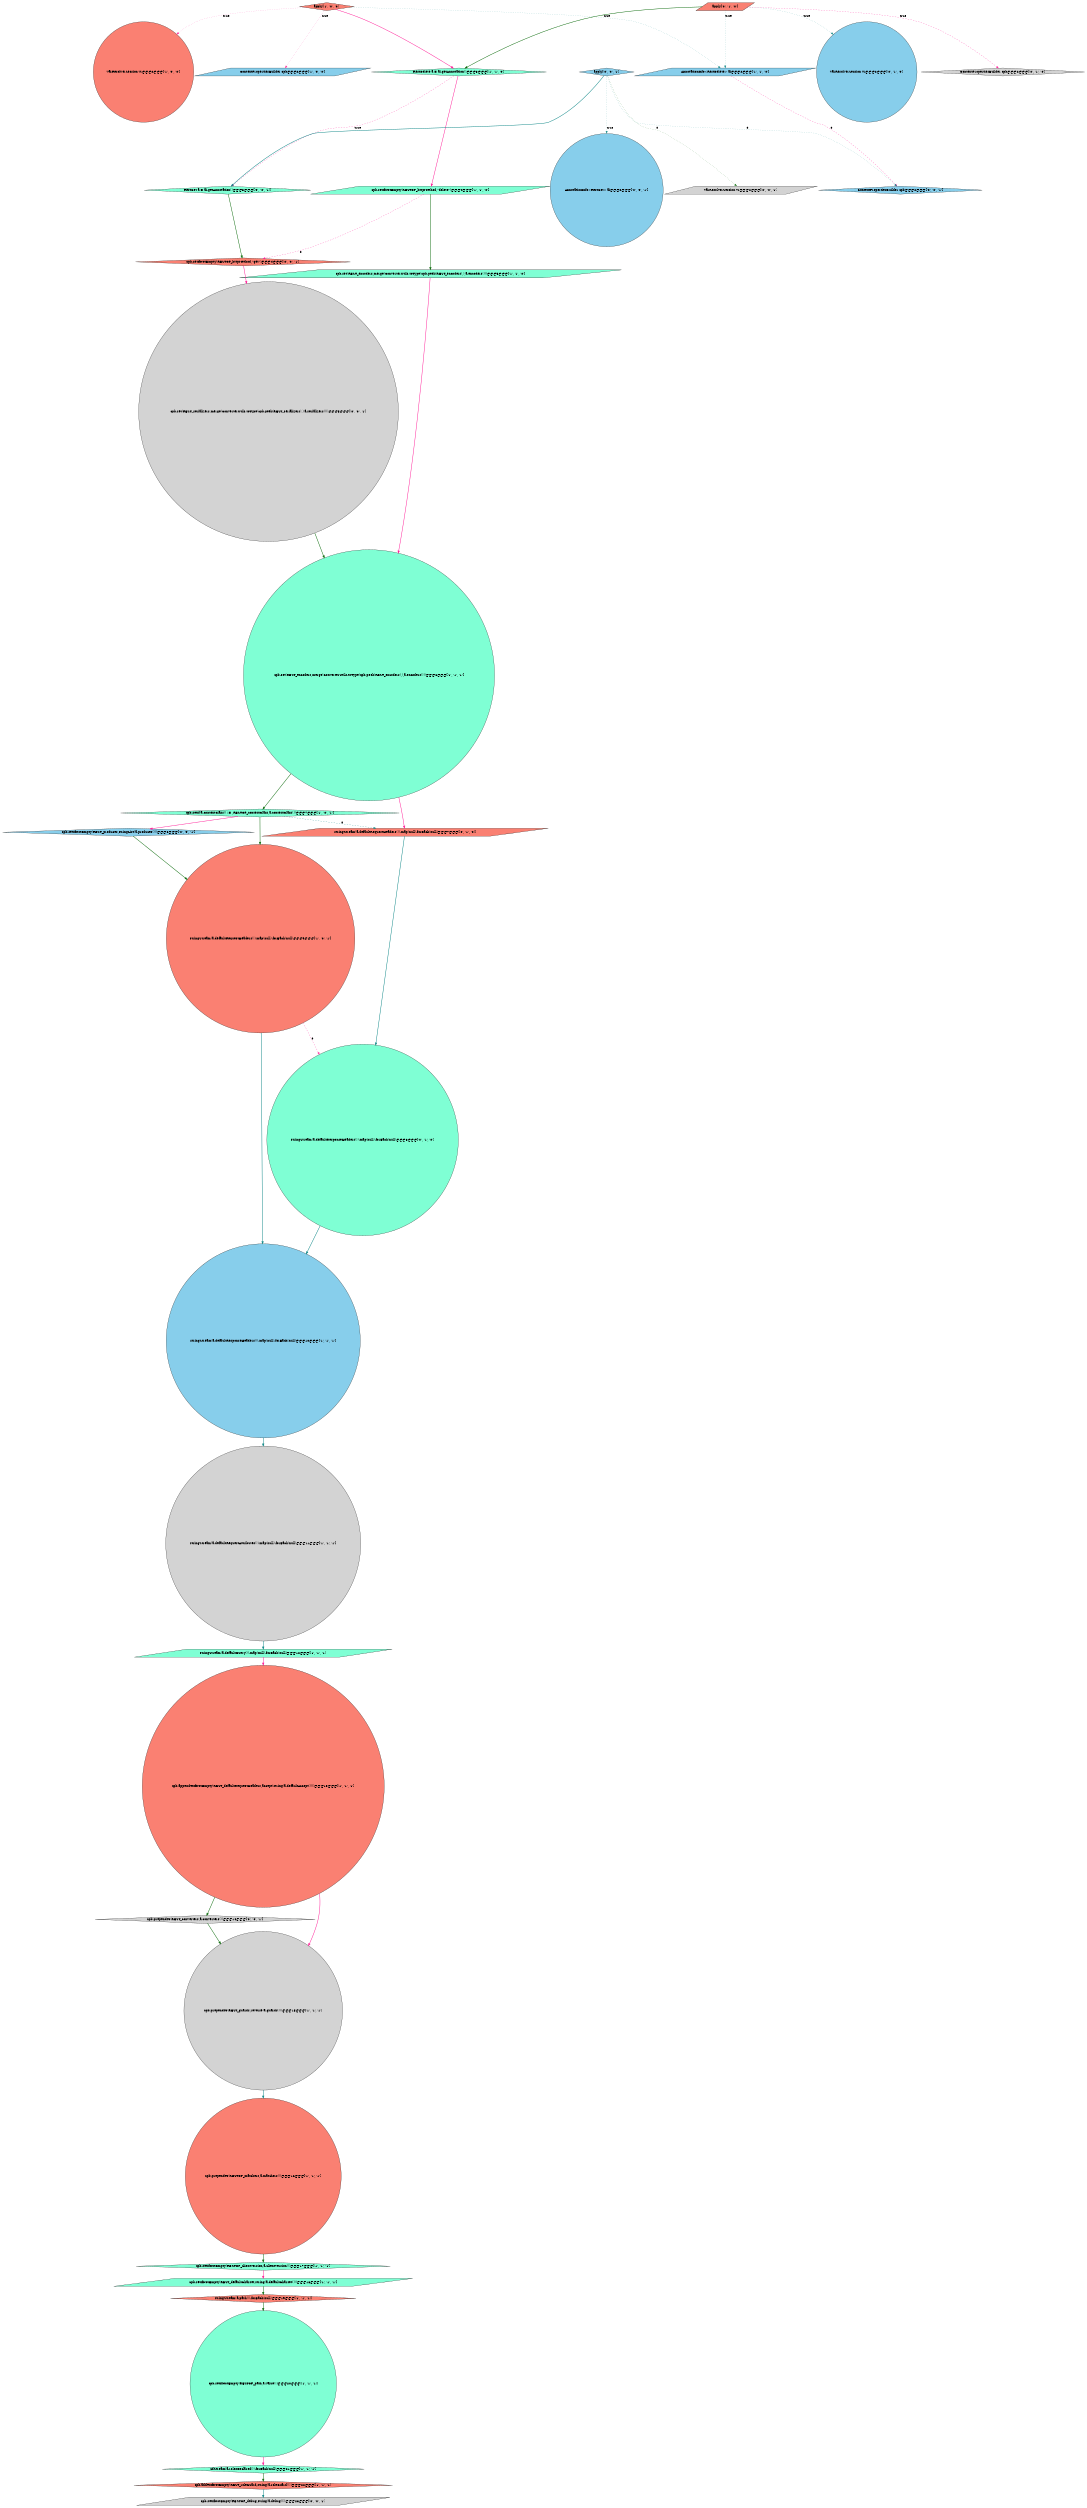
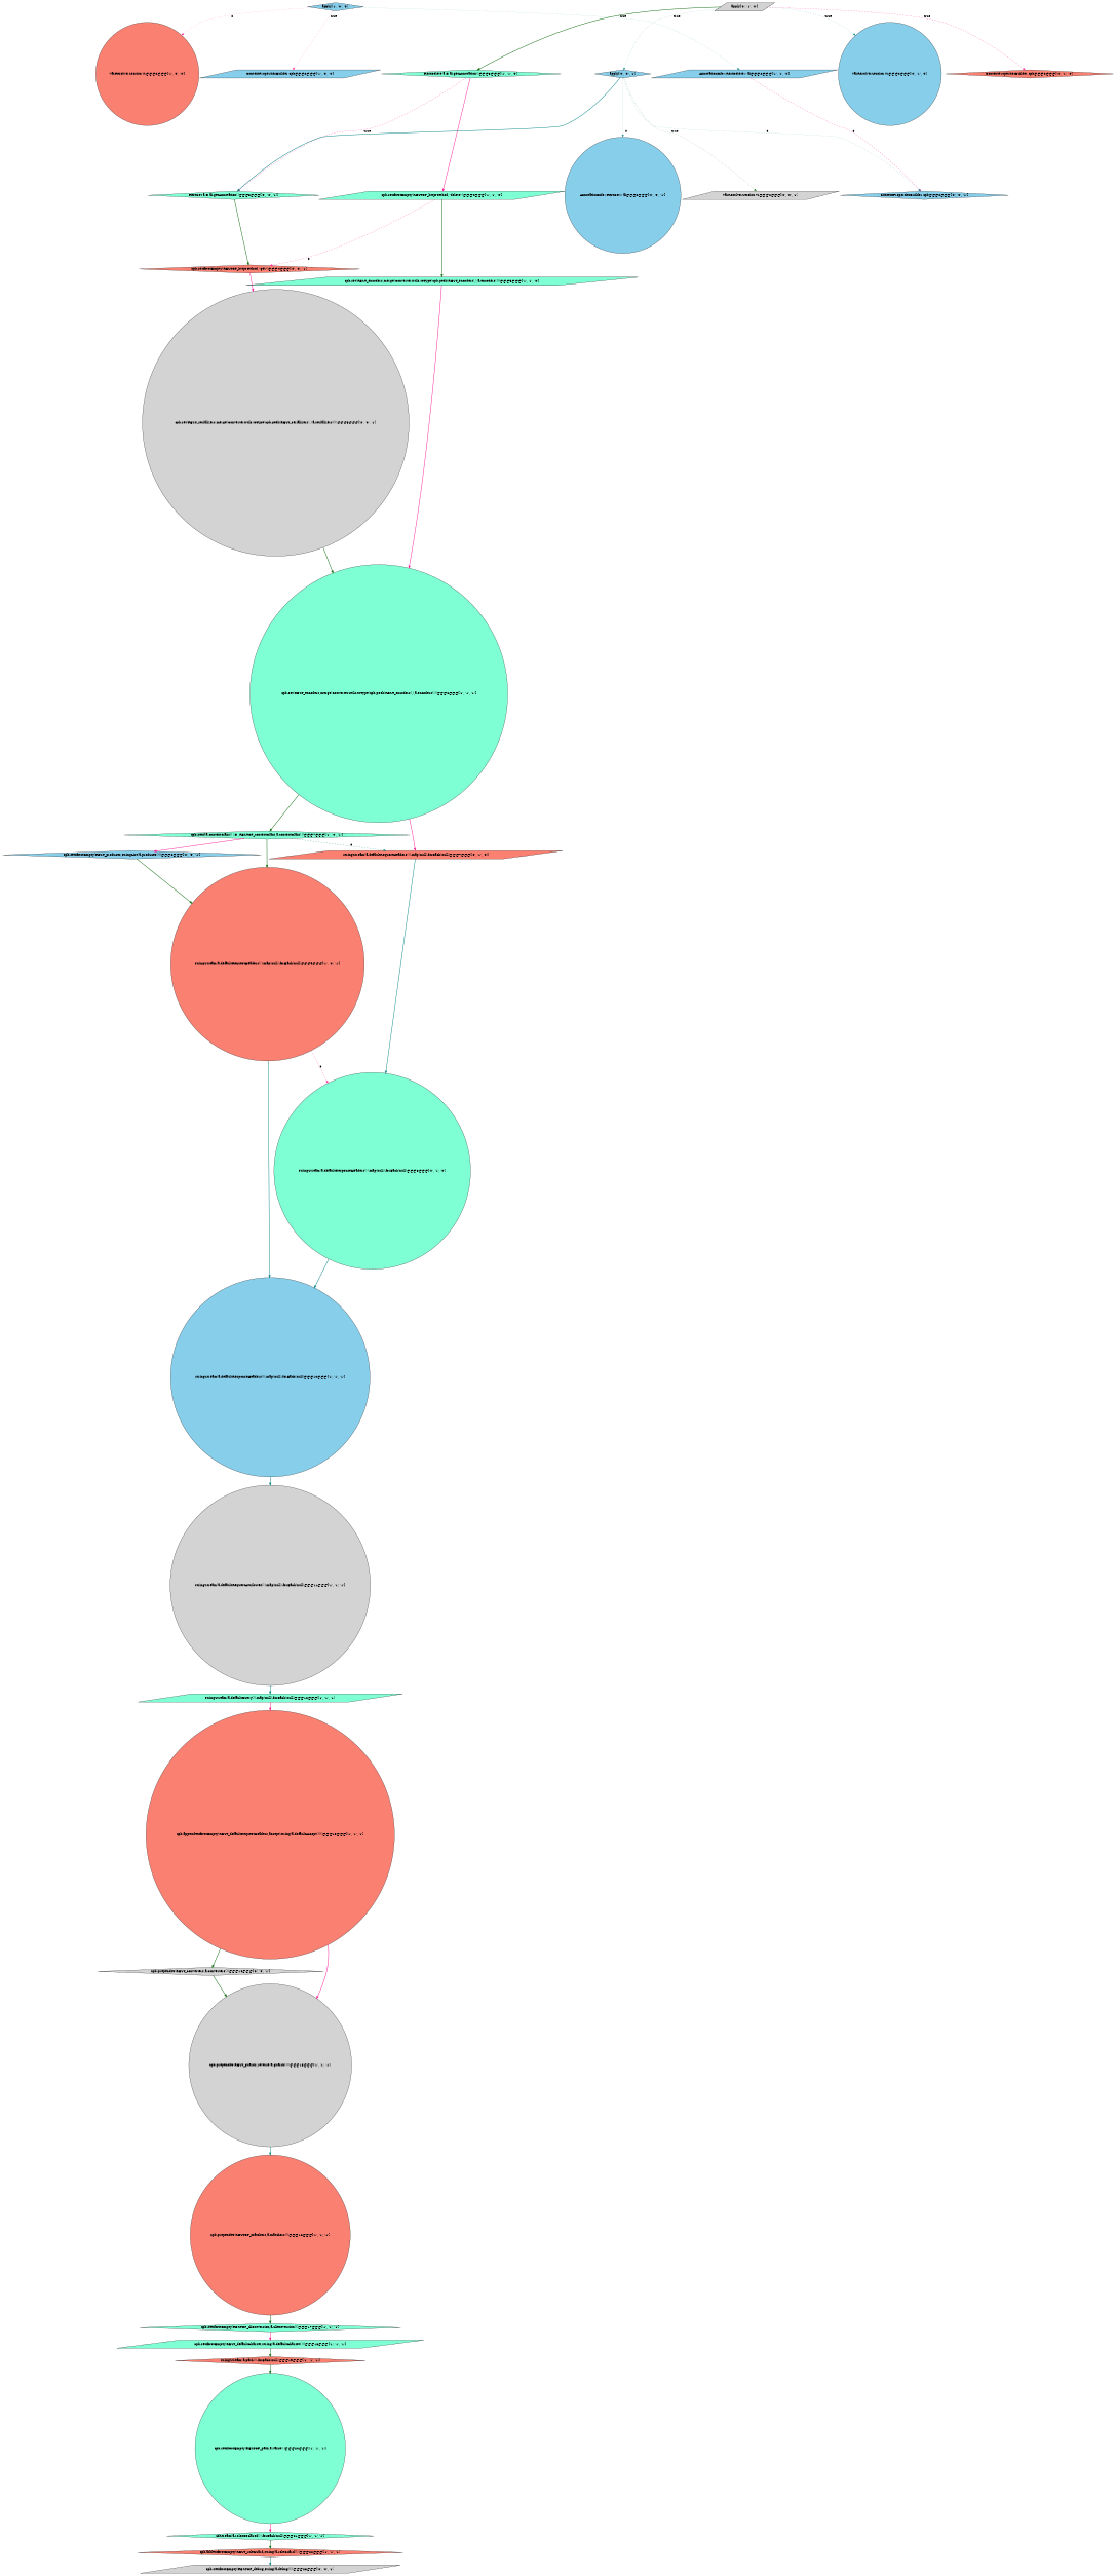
  digraph {
    node [fillcolor=aquamarine shape=diamond style=filled]
    edge [color=deeppink style=bold]
    n1 [fillcolor=salmon label="cpb.addToIfNotEmpty(REST_roleGuard,string(a.roleGuard()))@@@22@@@['1', '1', '1']"]
    n2 [fillcolor=lightgrey label="cpb.setIfNotEmpty(RESTOP_debug,string(a.debug()))@@@23@@@['0', '0', '1']" shape=parallelogram]
    n3 [fillcolor=salmon label="stringStream(a.defaultRequestHeaders()).map(null).forEach(null)@@@9@@@['1', '0', '1']" shape=circle]
    n4 [label="stringStream(a.defaultResponseHeaders()).map(null).forEach(null)@@@8@@@['0', '1', '0']" shape=circle]
    n5 [fillcolor=skyblue label="stringStream(a.defaultResponseHeaders()).map(null).forEach(null)@@@10@@@['1', '1', '1']" shape=circle]
    n6 [fillcolor=lightgrey label="stringStream(a.defaultRequestAttributes()).map(null).forEach(null)@@@11@@@['1', '1', '1']" shape=circle]
    n7 [fillcolor=lightgrey label="VarResolverSession vr@@@2@@@['0', '0', '1']" shape=parallelogram]
-   n8 [fillcolor=salmon label="apply['1', '0', '0']"]
+   n8 [fillcolor=skyblue label="apply['1', '0', '0']"]
    n9 [label="RestDelete a = ai.getAnnotation()@@@3@@@['1', '1', '0']"]
    n10 [fillcolor=salmon label="VarResolverSession vr@@@2@@@['1', '0', '0']" shape=circle]
    n11 [fillcolor=skyblue label="ContextPropertiesBuilder cpb@@@2@@@['1', '0', '0']" shape=parallelogram]
    n12 [fillcolor=skyblue label="AnnotationInfo<RestDelete> ai@@@2@@@['1', '1', '0']" shape=parallelogram]
    n13 [label="RestGet a = ai.getAnnotation()@@@3@@@['0', '0', '1']"]
    n14 [label="cpb.setIfNotEmpty(RESTOP_httpMethod,\"delete\")@@@4@@@['1', '1', '0']" shape=parallelogram]
    n15 [fillcolor=skyblue label="ContextPropertiesBuilder cpb@@@2@@@['0', '0', '1']"]
    n16 [label="cpb.setIf(a.contextClass() != ,RESTOP_contextClass,a.contextClass())@@@7@@@['1', '0', '1']"]
    n17 [fillcolor=skyblue label="cpb.setIfNotEmpty(REST_produces,stringList(a.produces()))@@@8@@@['0', '0', '1']"]
    n18 [fillcolor=salmon label="stringStream(a.defaultRequestHeaders()).map(null).forEach(null)@@@7@@@['0', '1', '0']" shape=parallelogram]
-   n19 [fillcolor=lightgrey label="ContextPropertiesBuilder cpb@@@2@@@['0', '1', '0']"]
+   n19 [fillcolor=salmon label="ContextPropertiesBuilder cpb@@@2@@@['0', '1', '0']"]
    n20 [label="cpb.setIfNotEmpty(RESTOP_clientVersion,a.clientVersion())@@@17@@@['1', '1', '1']"]
    n21 [label="cpb.setIfNotEmpty(REST_defaultCharset,string(a.defaultCharset()))@@@18@@@['1', '1', '1']" shape=parallelogram]
    n22 [fillcolor=salmon label="stringStream(a.path()).forEach(null)@@@19@@@['1', '1', '1']"]
    n23 [label="cpb.setIfNotEmpty(RESTOP_path,a.value())@@@20@@@['1', '1', '1']" shape=circle]
    n24 [label="cdStream(a.rolesDeclared()).forEach(null)@@@21@@@['1', '1', '1']"]
    n25 [fillcolor=lightgrey label="cpb.prependTo(REST_guards,reverse(a.guards()))@@@15@@@['1', '1', '1']" shape=circle]
    n26 [fillcolor=salmon label="cpb.prependTo(RESTOP_matchers,a.matchers())@@@16@@@['1', '1', '1']" shape=circle]
-   n27 [fillcolor=salmon label="apply['0', '1', '0']" shape=parallelogram]
+   n27 [fillcolor=lightgrey label="apply['0', '1', '0']" shape=parallelogram]
    n28 [fillcolor=skyblue label="VarResolverSession vr@@@2@@@['0', '1', '0']" shape=circle]
    n29 [fillcolor=salmon label="cpb.setIfNotEmpty(RESTOP_httpMethod,\"get\")@@@4@@@['0', '0', '1']"]
    n30 [fillcolor=lightgrey label="cpb.set(REST_serializers,merge(ConverterUtils.toType(cpb.peek(REST_serializers),),a.serializers()))@@@5@@@['0', '0', '1']" shape=circle]
    n31 [label="cpb.set(REST_encoders,merge(ConverterUtils.toType(cpb.peek(REST_encoders),),a.encoders()))@@@6@@@['1', '1', '1']" shape=circle]
    n32 [fillcolor=lightgrey label="cpb.prependTo(REST_converters,a.converters())@@@14@@@['0', '0', '1']"]
    n33 [fillcolor=skyblue label="apply['0', '0', '1']"]
    n34 [fillcolor=skyblue label="AnnotationInfo<RestGet> ai@@@2@@@['0', '0', '1']" shape=circle]
    n35 [label="stringStream(a.defaultQuery()).map(null).forEach(null)@@@12@@@['1', '1', '1']" shape=parallelogram]
    n36 [fillcolor=salmon label="cpb.appendToIfNotEmpty(REST_defaultRequestHeaders,accept(string(a.defaultAccept())))@@@13@@@['1', '1', '1']" shape=circle]
    n37 [label="cpb.set(REST_encoders,merge(ConverterUtils.toType(cpb.peek(REST_encoders),),a.encoders()))@@@5@@@['1', '1', '0']" shape=parallelogram]
    n1 -> n2 [color=teal]
    n3 -> n4 [label=0 style=dashed]
    n3 -> n5 [color=teal]
    n4 -> n5 [color=teal]
    n5 -> n6 [color=teal]
    n6 -> n35 [color=teal]
-   n8 -> n9
-   n8 -> n10 [label=true style=dotted]
+   n8 -> n10 [label=0 style=dotted]
    n8 -> n11 [label=true style=dotted]
    n8 -> n12 [color=teal label=true style=dotted]
    n9 -> n13 [label=true style=dashed]
    n9 -> n14
    n12 -> n15 [label=0 style=dashed]
    n13 -> n29 [color=darkgreen]
    n14 -> n29 [label=0 style=dashed]
    n14 -> n37 [color=darkgreen]
    n16 -> n3 [color=darkgreen]
    n16 -> n17
    n16 -> n18 [color=teal label=0 style=dashed]
    n17 -> n3 [color=darkgreen]
    n18 -> n4 [color=teal]
    n20 -> n21
    n21 -> n22 [color=darkgreen]
    n22 -> n23 [color=darkgreen]
    n23 -> n24
    n24 -> n1 [color=darkgreen]
    n25 -> n26 [color=teal]
    n26 -> n20 [color=darkgreen]
    n27 -> n9 [color=darkgreen]
-   n27 -> n12 [color=teal label=true style=dotted]
+   n27 -> n33 [color=teal label=true style=dotted]
    n27 -> n19 [label=true style=dashed]
    n27 -> n28 [color=teal label=true style=dotted]
    n29 -> n30
    n30 -> n31 [color=darkgreen]
    n31 -> n16 [color=darkgreen]
    n31 -> n18
    n32 -> n25 [color=darkgreen]
-   n33 -> n7 [color=darkgreen label=0 style=dotted]
+   n33 -> n7 [color=darkgreen label=true style=dotted]
    n33 -> n13 [color=teal]
    n33 -> n15 [color=teal label=0 style=dotted]
-   n33 -> n34 [color=teal label=true style=dotted]
+   n33 -> n34 [color=teal label=0 style=dotted]
    n35 -> n36
    n36 -> n25
    n36 -> n32 [color=darkgreen]
    n37 -> n31
  }
